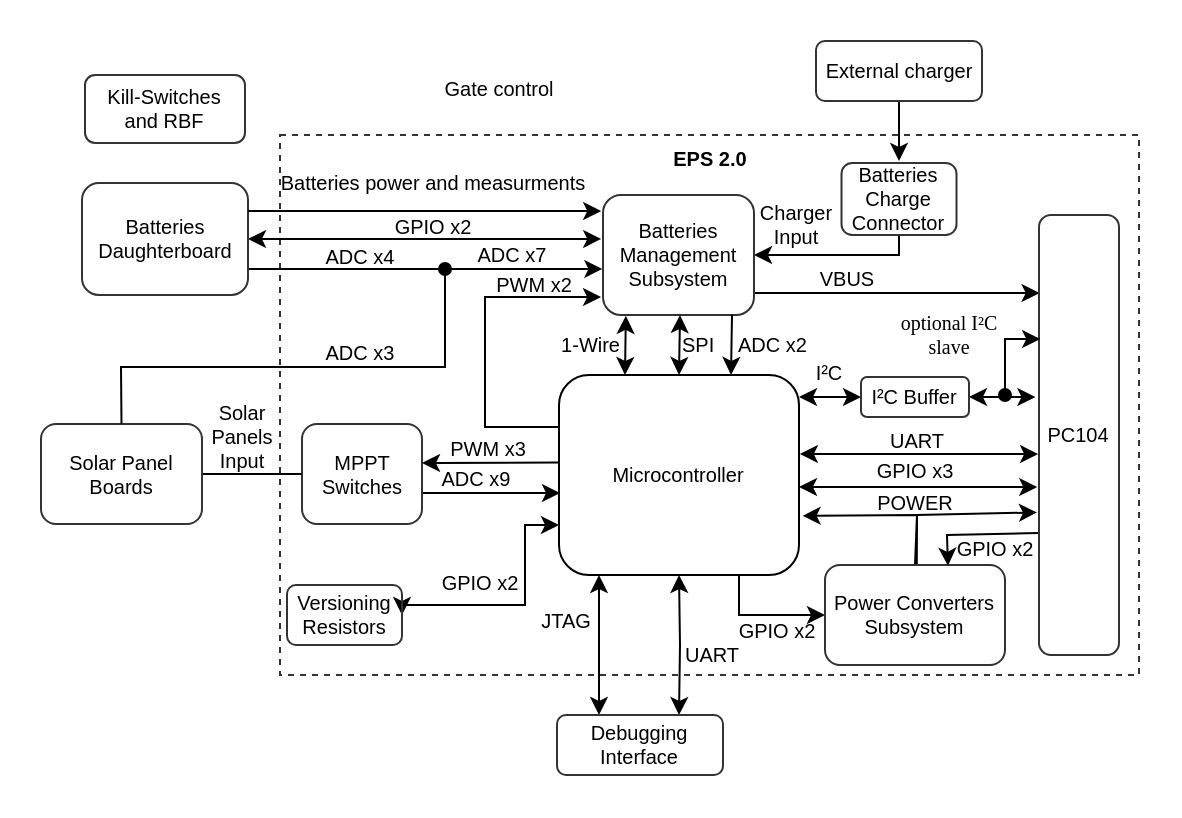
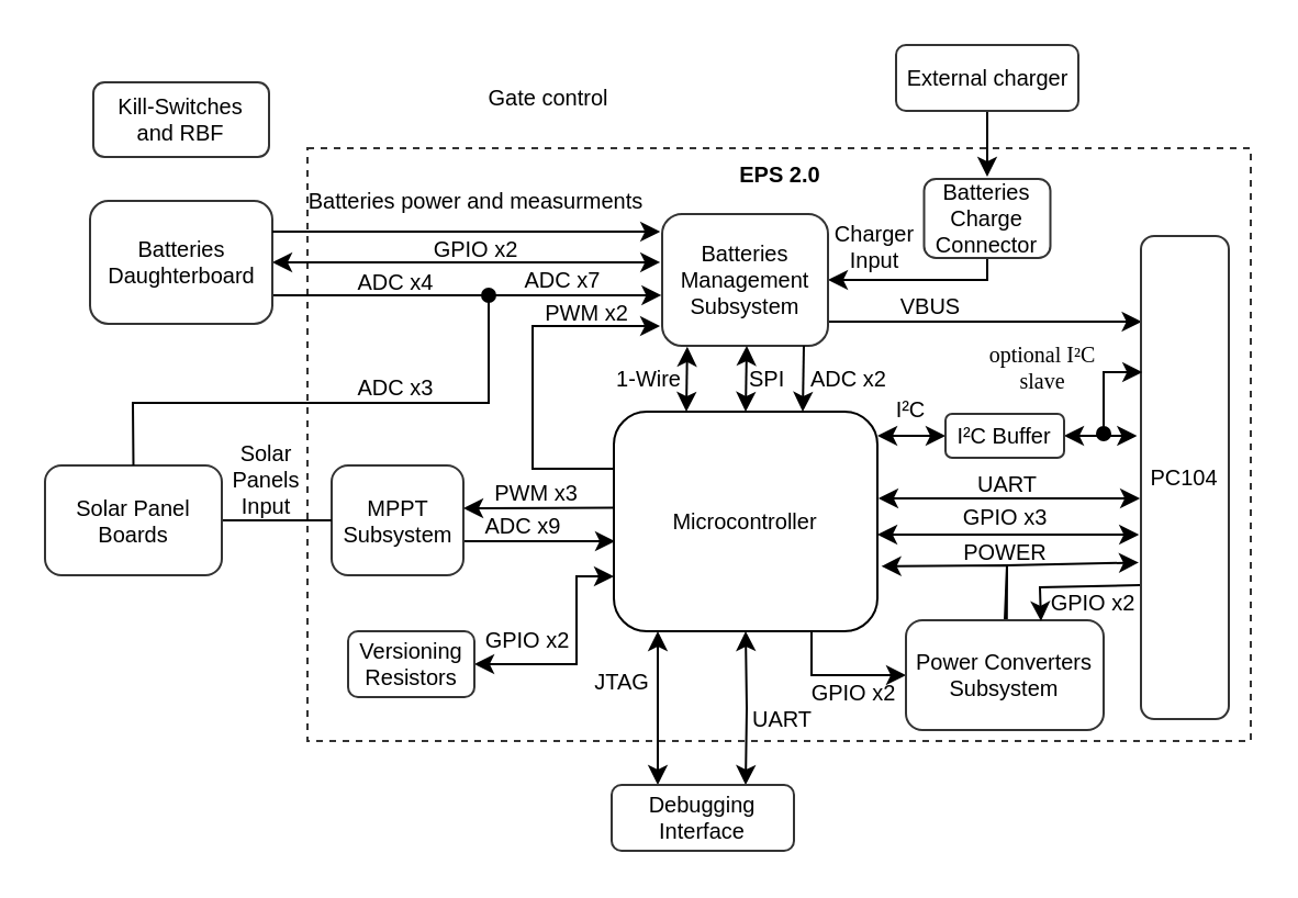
  <mxCell id="0" />
  <mxCell id="1" parent="0" />
  <mxCell id="2" value="EPS 2.0" style="rounded=0;whiteSpace=wrap;html=1;dashed=1;strokeColor=#333333;strokeWidth=1;fillColor=none;fontSize=10;verticalAlign=top;horizontal=1;fontStyle=1" parent="1" vertex="1"><mxGeometry x="139.5" y="67" width="429.5" height="270" as="geometry" /></mxCell>
  <mxCell id="3" value="" style="endArrow=classic;html=1;entryX=-0.025;entryY=0.676;entryDx=0;entryDy=0;entryPerimeter=0;rounded=0;exitX=0.5;exitY=0;exitDx=0;exitDy=0;" parent="1" source="12" edge="1" target="20"><mxGeometry width="50" height="50" relative="1" as="geometry"><mxPoint x="457" y="279" as="sourcePoint" /><mxPoint x="517.72" y="245.2" as="targetPoint" /><Array as="points"><mxPoint x="458" y="257" /></Array></mxGeometry></mxCell>
  <mxCell id="4" value="" style="endArrow=classic;html=1;entryX=1.015;entryY=0.704;entryDx=0;entryDy=0;entryPerimeter=0;rounded=0;exitX=0.51;exitY=-0.004;exitDx=0;exitDy=0;exitPerimeter=0;" parent="1" source="12" edge="1" target="9"><mxGeometry width="50" height="50" relative="1" as="geometry"><mxPoint x="457.5" y="279" as="sourcePoint" /><mxPoint x="399.36" y="245.5" as="targetPoint" /><Array as="points"><mxPoint x="458" y="257" /></Array></mxGeometry></mxCell>
  <mxCell id="5" style="edgeStyle=orthogonalEdgeStyle;rounded=0;orthogonalLoop=1;jettySize=auto;html=1;exitX=1;exitY=0.5;exitDx=0;exitDy=0;startArrow=classic;startFill=1;endArrow=classic;endFill=1;fontSize=10;entryX=-0.022;entryY=0.591;entryDx=0;entryDy=0;entryPerimeter=0;" parent="1" edge="1"><mxGeometry relative="1" as="geometry"><mxPoint x="518.12" y="243.02" as="targetPoint" /><mxPoint x="399" y="243" as="sourcePoint" /></mxGeometry></mxCell>
  <mxCell id="6" style="edgeStyle=orthogonalEdgeStyle;rounded=0;orthogonalLoop=1;jettySize=auto;html=1;exitX=0.75;exitY=1;exitDx=0;exitDy=0;entryX=0;entryY=0.5;entryDx=0;entryDy=0;startArrow=none;startFill=0;endArrow=classic;endFill=1;fontSize=10;" parent="1" source="9" target="12" edge="1"><mxGeometry relative="1" as="geometry"><Array as="points"><mxPoint x="369" y="307" /></Array></mxGeometry></mxCell>
  <mxCell id="7" style="edgeStyle=orthogonalEdgeStyle;rounded=0;orthogonalLoop=1;jettySize=auto;html=1;exitX=0;exitY=0.75;exitDx=0;exitDy=0;entryX=1;entryY=0.5;entryDx=0;entryDy=0;startArrow=classic;startFill=1;endArrow=classic;endFill=1;strokeColor=#000000;fontColor=#000000;" parent="1" source="9" target="56" edge="1"><mxGeometry relative="1" as="geometry"><Array as="points"><mxPoint x="262" y="262" /><mxPoint x="262" y="302" /></Array></mxGeometry></mxCell>
  <mxCell id="8" style="edgeStyle=orthogonalEdgeStyle;rounded=0;orthogonalLoop=1;jettySize=auto;html=1;exitX=0;exitY=0.25;exitDx=0;exitDy=0;entryX=-0.013;entryY=0.834;entryDx=0;entryDy=0;entryPerimeter=0;startArrow=none;startFill=0;endArrow=classic;endFill=1;strokeColor=#000000;fontSize=10;fontColor=#000000;" parent="1" edge="1"><mxGeometry relative="1" as="geometry"><mxPoint x="279" y="213" as="sourcePoint" /><mxPoint x="300.019" y="148.04" as="targetPoint" /><Array as="points"><mxPoint x="242" y="213" /><mxPoint x="242" y="148" /></Array></mxGeometry></mxCell>
  <mxCell id="9" value="Microcontroller" style="rounded=1;whiteSpace=wrap;html=1;strokeWidth=1;fillColor=none;fontSize=10;glass=0;shadow=0;sketch=0;" parent="1" vertex="1"><mxGeometry x="279" y="187" width="120" height="100" as="geometry" /></mxCell>
  <mxCell id="10" style="edgeStyle=orthogonalEdgeStyle;rounded=0;orthogonalLoop=1;jettySize=auto;html=1;startArrow=none;startFill=0;endArrow=classic;endFill=1;fontSize=10;exitX=1;exitY=0.75;exitDx=0;exitDy=0;" parent="1" source="11" edge="1"><mxGeometry relative="1" as="geometry"><mxPoint x="279.5" y="246" as="targetPoint" /><Array as="points"><mxPoint x="279.5" y="246" /></Array><mxPoint x="115.5" y="254" as="sourcePoint" /></mxGeometry></mxCell>
- <mxCell id="11" value="MPPT Switches" style="rounded=1;whiteSpace=wrap;html=1;strokeColor=#333333;strokeWidth=1;fillColor=none;fontSize=10;" parent="1" vertex="1"><mxGeometry x="150.5" y="211.5" width="60" height="50" as="geometry" /></mxCell>
+ <mxCell id="11" value="MPPT Subsystem" style="rounded=1;whiteSpace=wrap;html=1;strokeColor=#333333;strokeWidth=1;fillColor=none;fontSize=10;" parent="1" vertex="1"><mxGeometry x="150.5" y="211.5" width="60" height="50" as="geometry" /></mxCell>
  <mxCell id="12" value="Power Converters Subsystem" style="rounded=1;whiteSpace=wrap;html=1;strokeColor=#333333;strokeWidth=1;fontSize=10;fillColor=none;" parent="1" vertex="1"><mxGeometry x="412" y="282" width="90" height="50" as="geometry" /></mxCell>
  <mxCell id="13" style="edgeStyle=orthogonalEdgeStyle;rounded=0;orthogonalLoop=1;jettySize=auto;html=1;exitX=1;exitY=0.5;exitDx=0;exitDy=0;startArrow=none;startFill=0;endArrow=classic;endFill=1;fontColor=#FF0000;entryX=0.008;entryY=0.091;entryDx=0;entryDy=0;entryPerimeter=0;" parent="1" edge="1"><mxGeometry relative="1" as="geometry"><Array as="points" /><mxPoint x="376.5" y="146" as="sourcePoint" /><mxPoint x="519.32" y="146.02" as="targetPoint" /></mxGeometry></mxCell>
  <mxCell id="14" style="edgeStyle=orthogonalEdgeStyle;rounded=0;orthogonalLoop=1;jettySize=auto;html=1;startArrow=classic;startFill=1;endArrow=none;endFill=0;strokeColor=#000000;fontColor=#000000;" parent="1" edge="1"><mxGeometry relative="1" as="geometry"><mxPoint x="449" y="50" as="targetPoint" /><mxPoint x="449" y="80" as="sourcePoint" /></mxGeometry></mxCell>
  <mxCell id="15" style="edgeStyle=orthogonalEdgeStyle;rounded=0;orthogonalLoop=1;jettySize=auto;html=1;exitX=1;exitY=0.5;exitDx=0;exitDy=0;entryX=0.5;entryY=1;entryDx=0;entryDy=0;startArrow=classic;startFill=1;endArrow=none;endFill=0;strokeColor=#000000;fontColor=#000000;" parent="1" source="16" target="55" edge="1"><mxGeometry relative="1" as="geometry"><Array as="points"><mxPoint x="449" y="127" /></Array></mxGeometry></mxCell>
  <mxCell id="16" value="Batteries Management&lt;br&gt;Subsystem" style="rounded=1;whiteSpace=wrap;html=1;strokeColor=#333333;strokeWidth=1;fillColor=none;fontSize=10;" parent="1" vertex="1"><mxGeometry x="301" y="97" width="75.5" height="60" as="geometry" /></mxCell>
  <mxCell id="17" style="edgeStyle=orthogonalEdgeStyle;rounded=0;orthogonalLoop=1;jettySize=auto;html=1;exitX=0.5;exitY=0;exitDx=0;exitDy=0;entryX=0.5;entryY=1;entryDx=0;entryDy=0;startArrow=classic;startFill=1;endArrow=classic;endFill=1;fontSize=10;" parent="1" target="9" edge="1"><mxGeometry relative="1" as="geometry"><mxPoint x="339" y="357" as="sourcePoint" /></mxGeometry></mxCell>
  <mxCell id="18" style="edgeStyle=orthogonalEdgeStyle;rounded=0;orthogonalLoop=1;jettySize=auto;html=1;exitX=1;exitY=0.5;exitDx=0;exitDy=0;entryX=0;entryY=0.5;entryDx=0;entryDy=0;endArrow=none;endFill=0;" parent="1" source="19" target="11" edge="1"><mxGeometry relative="1" as="geometry" /></mxCell>
  <mxCell id="19" value="Solar Panel Boards" style="rounded=1;whiteSpace=wrap;html=1;strokeColor=#333333;strokeWidth=1;fillColor=none;fontSize=10;" parent="1" vertex="1"><mxGeometry x="20" y="211.5" width="80.5" height="50" as="geometry" /></mxCell>
  <mxCell id="20" value="PC104" style="rounded=1;whiteSpace=wrap;html=1;strokeColor=#333333;strokeWidth=1;fillColor=none;fontSize=10;" parent="1" vertex="1"><mxGeometry x="519" y="107" width="40" height="220" as="geometry" /></mxCell>
  <mxCell id="21" value="Kill-Switches &lt;br&gt;and RBF" style="rounded=1;whiteSpace=wrap;html=1;strokeColor=#333333;strokeWidth=1;fillColor=none;fontSize=10;" parent="1" vertex="1"><mxGeometry x="42" y="37" width="80" height="34" as="geometry" /></mxCell>
  <mxCell id="22" value="UART" style="text;html=1;strokeColor=none;fillColor=none;align=center;verticalAlign=middle;whiteSpace=wrap;rounded=0;shadow=0;glass=0;sketch=0;fontSize=10;" parent="1" vertex="1"><mxGeometry x="343" y="319" width="26" height="15" as="geometry" /></mxCell>
  <mxCell id="23" value="JTAG" style="text;html=1;strokeColor=none;fillColor=none;align=center;verticalAlign=middle;whiteSpace=wrap;rounded=0;shadow=0;glass=0;sketch=0;fontSize=10;" parent="1" vertex="1"><mxGeometry x="268" y="302" width="30" height="15" as="geometry" /></mxCell>
  <mxCell id="24" value="ADC x9" style="text;html=1;strokeColor=none;fillColor=none;align=center;verticalAlign=middle;whiteSpace=wrap;rounded=0;shadow=0;glass=0;sketch=0;fontSize=10;" parent="1" vertex="1"><mxGeometry x="212.5" y="231" width="50" height="15" as="geometry" /></mxCell>
  <mxCell id="25" value="PWM x3" style="text;html=1;strokeColor=none;fillColor=none;align=center;verticalAlign=middle;whiteSpace=wrap;rounded=0;shadow=0;glass=0;sketch=0;fontSize=10;" parent="1" vertex="1"><mxGeometry x="222" y="216" width="44" height="15" as="geometry" /></mxCell>
  <mxCell id="26" value="ADC x7" style="text;html=1;strokeColor=none;fillColor=none;align=center;verticalAlign=middle;whiteSpace=wrap;rounded=0;shadow=0;glass=0;sketch=0;fontSize=10;" parent="1" vertex="1"><mxGeometry x="234" y="119.5" width="44" height="15" as="geometry" /></mxCell>
  <mxCell id="27" value="PWM x2" style="text;html=1;strokeColor=none;fillColor=none;align=center;verticalAlign=middle;whiteSpace=wrap;rounded=0;shadow=0;glass=0;sketch=0;fontSize=10;" parent="1" vertex="1"><mxGeometry x="244.5" y="137" width="44" height="10" as="geometry" /></mxCell>
  <mxCell id="28" value="ADC x2" style="text;html=1;strokeColor=none;fillColor=none;align=left;verticalAlign=middle;whiteSpace=wrap;rounded=0;shadow=0;glass=0;sketch=0;fontSize=10;" parent="1" vertex="1"><mxGeometry x="366.5" y="162" width="45.5" height="20" as="geometry" /></mxCell>
  <mxCell id="29" value="1-Wire" style="text;html=1;strokeColor=none;fillColor=none;align=right;verticalAlign=middle;whiteSpace=wrap;rounded=0;shadow=0;glass=0;sketch=0;fontSize=10;" parent="1" vertex="1"><mxGeometry x="268.75" y="167" width="43.25" height="10" as="geometry" /></mxCell>
  <mxCell id="30" style="edgeStyle=orthogonalEdgeStyle;rounded=0;orthogonalLoop=1;jettySize=auto;html=1;entryX=0.5;entryY=0;entryDx=0;entryDy=0;startArrow=classic;startFill=1;endArrow=classic;endFill=1;fontSize=10;" parent="1" target="9" edge="1"><mxGeometry relative="1" as="geometry"><mxPoint x="339.5" y="157" as="sourcePoint" /><mxPoint x="343" y="187" as="targetPoint" /></mxGeometry></mxCell>
  <mxCell id="31" value="SPI" style="text;html=1;strokeColor=none;fillColor=none;align=left;verticalAlign=middle;whiteSpace=wrap;rounded=0;shadow=0;glass=0;sketch=0;fontSize=10;" parent="1" vertex="1"><mxGeometry x="339" y="167" width="23.5" height="10" as="geometry" /></mxCell>
  <mxCell id="32" style="edgeStyle=orthogonalEdgeStyle;rounded=0;orthogonalLoop=1;jettySize=auto;html=1;exitX=0.25;exitY=0;exitDx=0;exitDy=0;startArrow=classic;startFill=1;endArrow=classic;endFill=1;fontSize=10;entryX=0.297;entryY=1.008;entryDx=0;entryDy=0;entryPerimeter=0;" parent="1" edge="1"><mxGeometry relative="1" as="geometry"><mxPoint x="312" y="187" as="sourcePoint" /><mxPoint x="312.423" y="157.4" as="targetPoint" /></mxGeometry></mxCell>
  <mxCell id="33" style="edgeStyle=orthogonalEdgeStyle;rounded=0;orthogonalLoop=1;jettySize=auto;html=1;exitX=1;exitY=0.5;exitDx=0;exitDy=0;startArrow=classic;startFill=1;endArrow=classic;endFill=1;fontSize=10;entryX=0;entryY=0.5;entryDx=0;entryDy=0;" parent="1" edge="1" target="64"><mxGeometry relative="1" as="geometry"><mxPoint x="422" y="198" as="targetPoint" /><mxPoint x="399" y="198" as="sourcePoint" /></mxGeometry></mxCell>
  <mxCell id="34" value="GPIO x2" style="text;html=1;strokeColor=none;fillColor=none;align=center;verticalAlign=middle;whiteSpace=wrap;rounded=0;shadow=0;glass=0;sketch=0;fontSize=10;" parent="1" vertex="1"><mxGeometry x="365" y="307" width="47" height="15" as="geometry" /></mxCell>
  <mxCell id="35" value="I²C" style="text;html=1;strokeColor=none;fillColor=none;align=center;verticalAlign=middle;whiteSpace=wrap;rounded=0;shadow=0;glass=0;sketch=0;fontSize=10;" parent="1" vertex="1"><mxGeometry x="401" y="178" width="26.5" height="15" as="geometry" /></mxCell>
  <mxCell id="36" value="GPIO x3" style="text;html=1;strokeColor=none;fillColor=none;align=center;verticalAlign=middle;whiteSpace=wrap;rounded=0;shadow=0;glass=0;sketch=0;fontSize=10;" parent="1" vertex="1"><mxGeometry x="423.5" y="227.5" width="67" height="15" as="geometry" /></mxCell>
  <mxCell id="37" value="" style="endArrow=classic;html=1;fontSize=10;exitX=1;exitY=0;exitDx=0;exitDy=0;rounded=0;entryX=0.683;entryY=0.008;entryDx=0;entryDy=0;fontColor=#FF0000;entryPerimeter=0;" parent="1" source="38" target="12" edge="1"><mxGeometry width="50" height="50" relative="1" as="geometry"><mxPoint x="399" y="407" as="sourcePoint" /><mxPoint x="449" y="357" as="targetPoint" /><Array as="points"><mxPoint x="473" y="267" /></Array></mxGeometry></mxCell>
  <mxCell id="38" value="GPIO x2" style="text;html=1;strokeColor=none;fillColor=none;align=center;verticalAlign=middle;whiteSpace=wrap;rounded=0;shadow=0;glass=0;sketch=0;fontSize=10;" parent="1" vertex="1"><mxGeometry x="475.5" y="266" width="43" height="15" as="geometry" /></mxCell>
  <mxCell id="39" value="POWER" style="text;html=1;strokeColor=none;fillColor=none;align=center;verticalAlign=middle;whiteSpace=wrap;rounded=0;shadow=0;glass=0;sketch=0;fontSize=10;" parent="1" vertex="1"><mxGeometry x="435.5" y="247" width="43" height="8" as="geometry" /></mxCell>
  <mxCell id="40" style="edgeStyle=orthogonalEdgeStyle;rounded=0;orthogonalLoop=1;jettySize=auto;html=1;exitX=1;exitY=0.5;exitDx=0;exitDy=0;startArrow=classic;startFill=1;endArrow=classic;endFill=1;fontSize=10;entryX=-0.022;entryY=0.591;entryDx=0;entryDy=0;entryPerimeter=0;" parent="1" edge="1"><mxGeometry relative="1" as="geometry"><mxPoint x="518.56" y="226.52" as="targetPoint" /><mxPoint x="399.44" y="226.5" as="sourcePoint" /></mxGeometry></mxCell>
  <mxCell id="41" value="Solar Panels&lt;br&gt;Input" style="text;html=1;strokeColor=none;fillColor=none;align=center;verticalAlign=middle;whiteSpace=wrap;rounded=0;shadow=0;glass=0;sketch=0;fontSize=10;" parent="1" vertex="1"><mxGeometry x="100.5" y="200.25" width="40" height="34.5" as="geometry" /></mxCell>
  <mxCell id="42" style="edgeStyle=orthogonalEdgeStyle;rounded=0;orthogonalLoop=1;jettySize=auto;html=1;exitX=0.5;exitY=0;exitDx=0;exitDy=0;entryX=0.5;entryY=1;entryDx=0;entryDy=0;startArrow=classic;startFill=1;endArrow=classic;endFill=1;fontSize=10;" parent="1" edge="1"><mxGeometry relative="1" as="geometry"><mxPoint x="299" y="357" as="sourcePoint" /><mxPoint x="299" y="287" as="targetPoint" /></mxGeometry></mxCell>
  <mxCell id="43" style="edgeStyle=orthogonalEdgeStyle;rounded=0;orthogonalLoop=1;jettySize=auto;html=1;exitX=1;exitY=0.25;exitDx=0;exitDy=0;entryX=-0.012;entryY=0.583;entryDx=0;entryDy=0;entryPerimeter=0;startArrow=classic;startFill=1;" parent="1" edge="1"><mxGeometry relative="1" as="geometry"><mxPoint x="123.5" y="119" as="sourcePoint" /><mxPoint x="300.094" y="118.98" as="targetPoint" /></mxGeometry></mxCell>
  <mxCell id="44" value="Batteries Daughterboard" style="rounded=1;whiteSpace=wrap;html=1;strokeColor=#333333;strokeWidth=1;fillColor=none;fontSize=10;" parent="1" vertex="1"><mxGeometry x="40.5" y="91" width="83" height="56" as="geometry" /></mxCell>
  <mxCell id="45" value="Debugging Interface" style="rounded=1;whiteSpace=wrap;html=1;strokeColor=#333333;strokeWidth=1;fillColor=none;fontSize=10;" parent="1" vertex="1"><mxGeometry x="278" y="357" width="83" height="30" as="geometry" /></mxCell>
  <mxCell id="46" value="" style="endArrow=classic;html=1;entryX=1;entryY=0.25;entryDx=0;entryDy=0;exitX=0;exitY=0.478;exitDx=0;exitDy=0;exitPerimeter=0;" parent="1" edge="1"><mxGeometry width="50" height="50" relative="1" as="geometry"><mxPoint x="279" y="230.8" as="sourcePoint" /><mxPoint x="210.5" y="231" as="targetPoint" /></mxGeometry></mxCell>
  <mxCell id="47" style="edgeStyle=orthogonalEdgeStyle;rounded=0;orthogonalLoop=1;jettySize=auto;html=1;entryX=0.5;entryY=0;entryDx=0;entryDy=0;startArrow=none;startFill=0;endArrow=classic;endFill=1;fontSize=10;" parent="1" edge="1"><mxGeometry relative="1" as="geometry"><mxPoint x="365.5" y="157" as="sourcePoint" /><mxPoint x="365" y="187" as="targetPoint" /></mxGeometry></mxCell>
  <mxCell id="48" value="" style="endArrow=none;html=1;fontColor=#FF0000;entryX=0.5;entryY=0;entryDx=0;entryDy=0;rounded=0;endFill=0;startArrow=oval;startFill=1;" parent="1" target="19" edge="1"><mxGeometry width="50" height="50" relative="1" as="geometry"><mxPoint x="222" y="134" as="sourcePoint" /><mxPoint x="60.25" y="208.5" as="targetPoint" /><Array as="points"><mxPoint x="222" y="183" /><mxPoint x="60" y="183" /></Array></mxGeometry></mxCell>
  <mxCell id="49" value="ADC x4" style="text;html=1;strokeColor=none;fillColor=none;align=center;verticalAlign=middle;whiteSpace=wrap;rounded=0;shadow=0;glass=0;sketch=0;fontSize=10;" parent="1" vertex="1"><mxGeometry x="158" y="120" width="44" height="15" as="geometry" /></mxCell>
  <mxCell id="50" value="ADC x3" style="text;html=1;strokeColor=none;fillColor=none;align=center;verticalAlign=middle;whiteSpace=wrap;rounded=0;shadow=0;glass=0;sketch=0;fontSize=10;" parent="1" vertex="1"><mxGeometry x="158" y="168" width="44" height="15" as="geometry" /></mxCell>
  <mxCell id="51" value="" style="endArrow=classic;startArrow=none;html=1;entryX=0.009;entryY=0.833;entryDx=0;entryDy=0;entryPerimeter=0;startFill=0;" parent="1" edge="1"><mxGeometry width="50" height="50" relative="1" as="geometry"><mxPoint x="124" y="134" as="sourcePoint" /><mxPoint x="300.68" y="133.98" as="targetPoint" /></mxGeometry></mxCell>
  <mxCell id="52" value="VBUS" style="text;html=1;strokeColor=none;fillColor=none;align=center;verticalAlign=middle;whiteSpace=wrap;rounded=0;shadow=0;glass=0;sketch=0;fontSize=10;" parent="1" vertex="1"><mxGeometry x="402" y="134" width="43" height="10" as="geometry" /></mxCell>
  <mxCell id="53" value="Gate control" style="text;html=1;strokeColor=none;fillColor=none;align=center;verticalAlign=middle;whiteSpace=wrap;rounded=0;fontColor=#000000;fontSize=10;" parent="1" vertex="1"><mxGeometry x="210.5" y="38" width="77" height="12" as="geometry" /></mxCell>
  <mxCell id="54" value="External charger" style="rounded=1;whiteSpace=wrap;html=1;strokeColor=#333333;strokeWidth=1;fillColor=none;fontSize=10;" parent="1" vertex="1"><mxGeometry x="407.5" y="20" width="83" height="30" as="geometry" /></mxCell>
  <mxCell id="55" value="Batteries&lt;br&gt;Charge Connector" style="rounded=1;whiteSpace=wrap;html=1;strokeColor=#333333;strokeWidth=1;fillColor=none;fontSize=10;" parent="1" vertex="1"><mxGeometry x="420.25" y="81" width="57.5" height="36" as="geometry" /></mxCell>
- <mxCell id="56" value="Versioning Resistors" style="rounded=1;whiteSpace=wrap;html=1;strokeColor=#333333;strokeWidth=1;fillColor=none;fontSize=10;" parent="1" vertex="1"><mxGeometry x="143" y="292" width="57.5" height="30" as="geometry" /></mxCell>
+ <mxCell id="56" value="Versioning Resistors" style="rounded=1;whiteSpace=wrap;html=1;strokeColor=#333333;strokeWidth=1;fillColor=none;fontSize=10;" parent="1" vertex="1"><mxGeometry x="158" y="287" width="57.5" height="30" as="geometry" /></mxCell>
  <mxCell id="57" value="GPIO x2" style="text;html=1;strokeColor=none;fillColor=none;align=center;verticalAlign=middle;whiteSpace=wrap;rounded=0;shadow=0;glass=0;sketch=0;fontSize=10;" parent="1" vertex="1"><mxGeometry x="217.5" y="283" width="44" height="15" as="geometry" /></mxCell>
  <mxCell id="58" value="GPIO x2" style="text;html=1;strokeColor=none;fillColor=none;align=center;verticalAlign=middle;whiteSpace=wrap;rounded=0;shadow=0;glass=0;sketch=0;fontSize=10;" parent="1" vertex="1"><mxGeometry x="191.5" y="109.5" width="49" height="7.5" as="geometry" /></mxCell>
  <mxCell id="59" style="edgeStyle=orthogonalEdgeStyle;rounded=0;orthogonalLoop=1;jettySize=auto;html=1;exitX=1;exitY=0.25;exitDx=0;exitDy=0;entryX=-0.012;entryY=0.583;entryDx=0;entryDy=0;entryPerimeter=0;startArrow=none;startFill=0;" parent="1" edge="1"><mxGeometry relative="1" as="geometry"><mxPoint x="123.5" y="105.02" as="sourcePoint" /><mxPoint x="300.094" y="105" as="targetPoint" /></mxGeometry></mxCell>
  <mxCell id="60" value="Batteries power and measurments" style="text;html=1;strokeColor=none;fillColor=none;align=center;verticalAlign=middle;whiteSpace=wrap;rounded=0;shadow=0;glass=0;sketch=0;fontSize=10;" parent="1" vertex="1"><mxGeometry x="137.5" y="85" width="157" height="12" as="geometry" /></mxCell>
  <mxCell id="61" value="Charger Input" style="text;html=1;strokeColor=none;fillColor=none;align=center;verticalAlign=middle;whiteSpace=wrap;rounded=0;shadow=0;glass=0;sketch=0;fontSize=10;" parent="1" vertex="1"><mxGeometry x="374" y="99" width="48" height="26" as="geometry" /></mxCell>
  <mxCell id="62" style="edgeStyle=orthogonalEdgeStyle;rounded=0;orthogonalLoop=1;jettySize=auto;html=1;exitX=1;exitY=0.5;exitDx=0;exitDy=0;entryX=-0.044;entryY=0.41;entryDx=0;entryDy=0;entryPerimeter=0;startArrow=classic;startFill=1;" edge="1" parent="1" source="64" target="20"><mxGeometry relative="1" as="geometry" /></mxCell>
  <mxCell id="63" style="edgeStyle=orthogonalEdgeStyle;rounded=0;orthogonalLoop=1;jettySize=auto;html=1;entryX=0.015;entryY=0.282;entryDx=0;entryDy=0;startArrow=oval;startFill=1;entryPerimeter=0;" edge="1" parent="1" target="20"><mxGeometry relative="1" as="geometry"><mxPoint x="502" y="197" as="sourcePoint" /><Array as="points"><mxPoint x="502" y="169" /></Array></mxGeometry></mxCell>
  <mxCell id="64" value="I²C Buffer" style="rounded=1;whiteSpace=wrap;html=1;strokeColor=#333333;strokeWidth=1;fontSize=10;fillColor=none;" vertex="1" parent="1"><mxGeometry x="430" y="188" width="54" height="20" as="geometry" /></mxCell>
  <mxCell id="65" value="UART" style="text;html=1;strokeColor=none;fillColor=none;align=center;verticalAlign=middle;whiteSpace=wrap;rounded=0;shadow=0;glass=0;sketch=0;fontSize=10;" vertex="1" parent="1"><mxGeometry x="425" y="212.5" width="67" height="15" as="geometry" /></mxCell>
  <mxCell id="66" value="&lt;font face=&quot;Verdana&quot;&gt;optional I²C slave&lt;/font&gt;" style="text;html=1;fillColor=none;align=center;verticalAlign=middle;whiteSpace=wrap;rounded=0;shadow=0;glass=0;sketch=0;fontSize=10;" vertex="1" parent="1"><mxGeometry x="443" y="159" width="63" height="15" as="geometry" /></mxCell>
